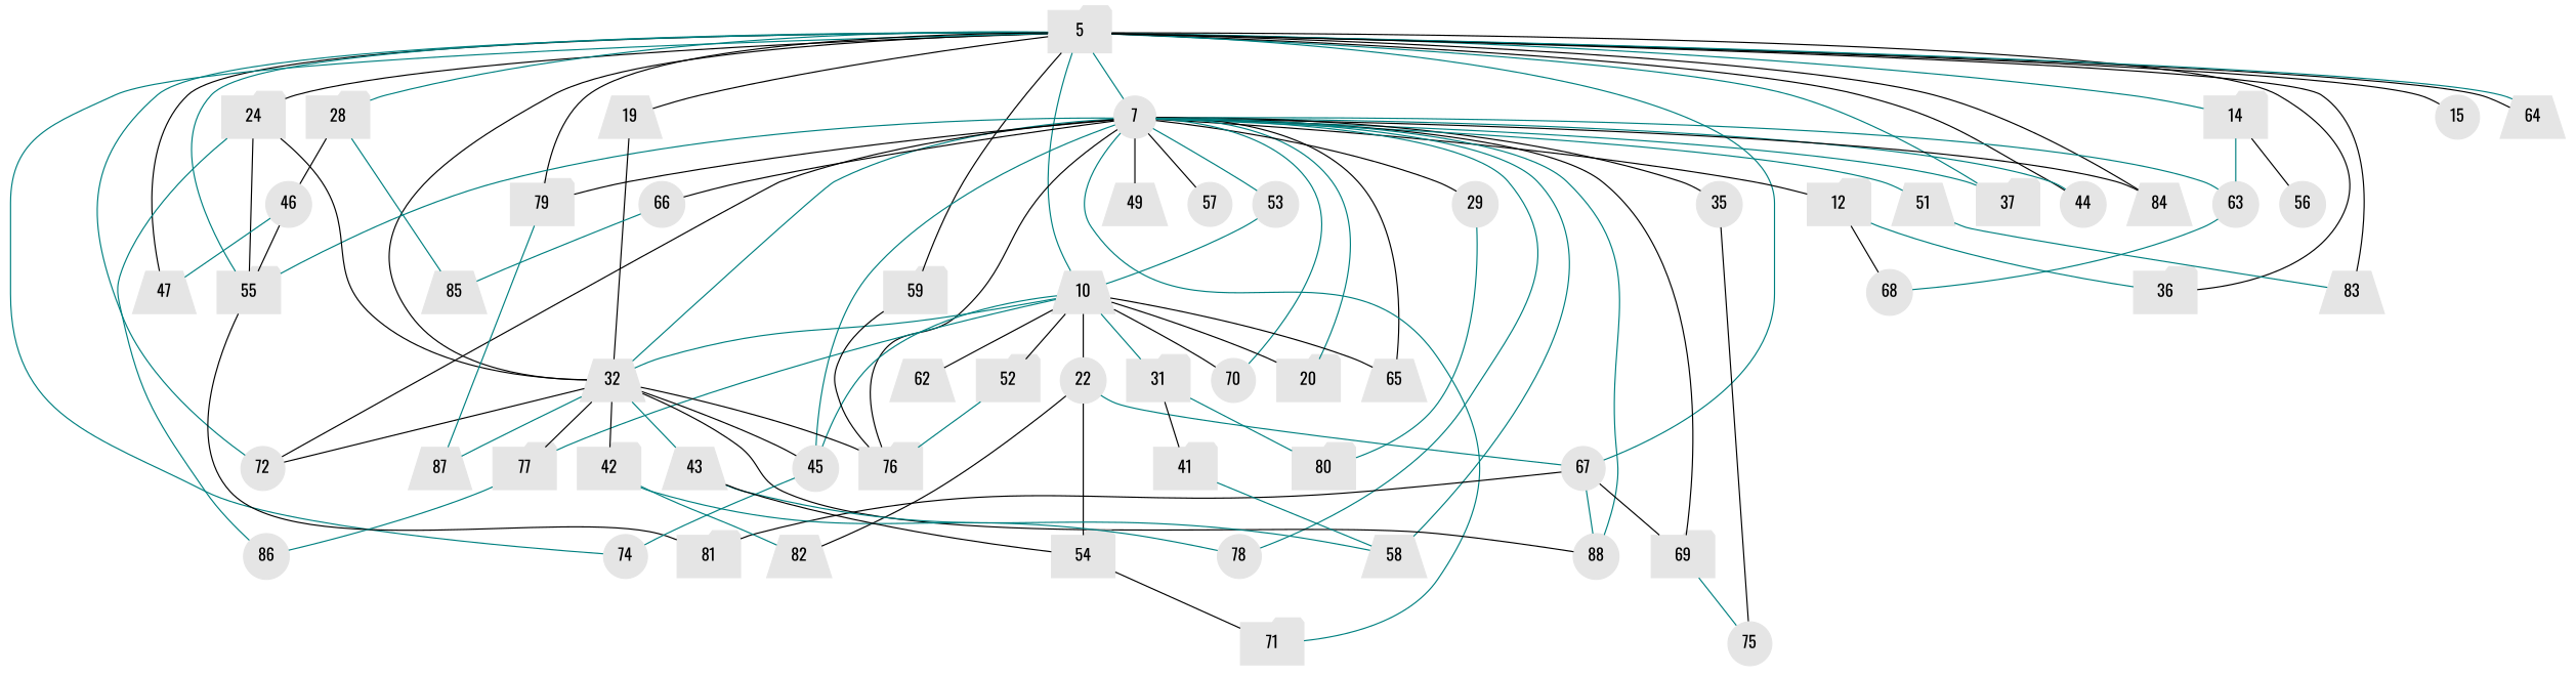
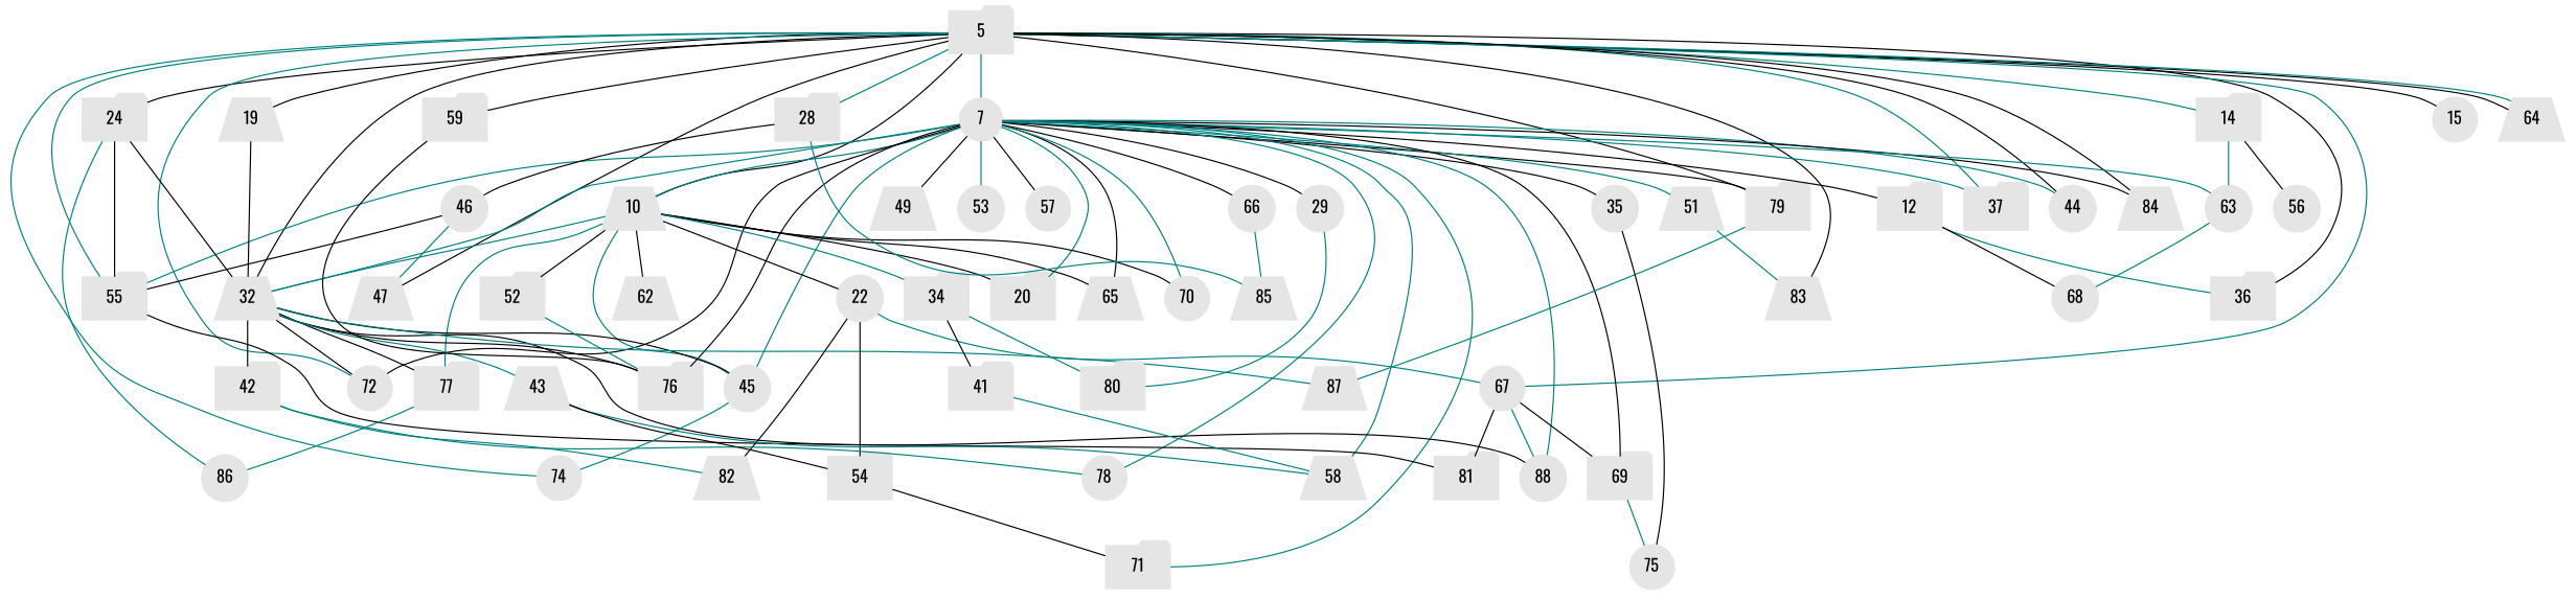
  graph {
    fontname=Oswald
    node [color=gray90 fontname=Oswald shape=folder style=filled]
    edge [color=black fontname=Oswald]
    5 [super="+3"]
    7 [shape=circle super="+4+2"]
    10 [shape=trapezium super="+6"]
    14
    15 [shape=circle]
    19 [shape=trapezium]
    24 [super="+18+13"]
    28
    32 [shape=trapezium super="+9"]
    36
    37 [super="+21"]
    44 [shape=circle]
    47 [shape=trapezium]
    55 [super="+17"]
    59
    64 [shape=trapezium]
    67 [shape=circle super="+48"]
    72 [shape=circle super="+26+16"]
    74 [shape=circle]
    79 [super="+40"]
    83 [shape=trapezium]
    84 [shape=trapezium]
    12
    20
    29 [shape=circle]
    35 [shape=circle]
    45 [shape=circle super="+33+31"]
    49 [shape=trapezium]
    51 [shape=trapezium super="+50"]
    53 [shape=circle]
    57 [shape=circle]
    58 [shape=trapezium super="+38"]
    63 [shape=circle super="+27"]
    65 [shape=trapezium]
    66 [shape=circle]
    69 [super="+61"]
    70 [shape=circle]
    71
    76 [super="+30+25"]
    78 [shape=circle]
    88 [shape=circle super="+73"]
    62 [shape=trapezium]
    22 [shape=circle super="+11"]
-   34 [label=31]
+   34
    52
    77 [super="+60"]
    56 [shape=circle]
    86 [shape=circle]
    46 [shape=circle]
    85 [shape=trapezium]
    42
    43 [shape=trapezium]
    87 [shape=trapezium]
    81
    68 [shape=circle]
    80
    75 [shape=circle]
    54
    82 [shape=trapezium]
    41
    5 -- 7 [color=teal weight=8]
-   5 -- 10 [color=teal weight=4]
+   5 -- 10 [weight=4]
    5 -- 14 [color=teal weight=2]
    5 -- 15 [weight=2]
    5 -- 19
    5 -- 24 [weight=3]
    5 -- 28 [color=teal weight=2]
    5 -- 32 [weight=4]
    5 -- 36
    5 -- 37 [color=teal]
    5 -- 44
    5 -- 47
    5 -- 55 [color=teal]
    5 -- 59
    5 -- 64
    5 -- 64 [color=teal]
    5 -- 67 [color=teal weight=2]
    5 -- 72 [color=teal weight=2]
    5 -- 74 [color=teal]
    5 -- 79
    5 -- 83
    5 -- 84
-   53 -- 10 [color=teal weight=8]
+   7 -- 10 [color=teal weight=8]
    7 -- 32 [color=teal weight=9]
    7 -- 37 [color=teal weight=2]
    7 -- 44 [color=teal]
    7 -- 55 [color=teal]
    7 -- 72
    7 -- 79 [weight=2]
    7 -- 84
    7 -- 12 [weight=2]
    7 -- 20 [color=teal]
    7 -- 29 [weight=2]
    7 -- 35 [weight=2]
    7 -- 45 [color=teal weight=2]
    7 -- 49 [weight=2]
    7 -- 51 [color=teal weight=3]
    7 -- 53 [color=teal weight=2]
    7 -- 57 [weight=2]
    7 -- 58 [color=teal weight=3]
    7 -- 63 [color=teal]
    7 -- 65
    7 -- 66 [weight=2]
    7 -- 69 [weight=2]
    7 -- 70 [color=teal]
    7 -- 71 [color=teal]
    7 -- 76 [weight=3]
    7 -- 78 [color=teal]
    7 -- 88 [color=teal weight=2]
    10 -- 32 [color=teal weight=4]
    10 -- 20
    10 -- 45 [color=teal]
    10 -- 65
    10 -- 70
    10 -- 62
    10 -- 22 [weight=3]
    10 -- 34 [color=teal]
    10 -- 52
    10 -- 77 [color=teal weight=2]
    14 -- 63 [color=teal weight=2]
    14 -- 56
    19 -- 32
    24 -- 32
    24 -- 55
    24 -- 86 [color=teal]
    28 -- 46
    28 -- 85 [color=teal]
    32 -- 72
    32 -- 45
    32 -- 76
    32 -- 88
    32 -- 77
    32 -- 42 [weight=2]
    32 -- 43 [color=teal]
    32 -- 87 [color=teal]
    55 -- 81
    59 -- 76
    67 -- 69
    67 -- 88 [color=teal]
    67 -- 81
    79 -- 87 [color=teal]
    12 -- 36 [color=teal]
    12 -- 68
    29 -- 80 [color=teal]
    35 -- 75
    45 -- 74 [color=teal]
    51 -- 83 [color=teal]
    63 -- 68 [color=teal]
    66 -- 85 [color=teal]
    69 -- 75 [color=teal]
    22 -- 67 [color=teal]
    22 -- 54
    22 -- 82
    34 -- 80 [color=teal]
    34 -- 41
    52 -- 76 [color=teal]
    77 -- 86 [color=teal]
    46 -- 47 [color=teal]
    46 -- 55
    42 -- 78 [color=teal]
    42 -- 82 [color=teal]
    43 -- 58 [color=teal]
    43 -- 54
    54 -- 71
    41 -- 58 [color=teal]
  }
